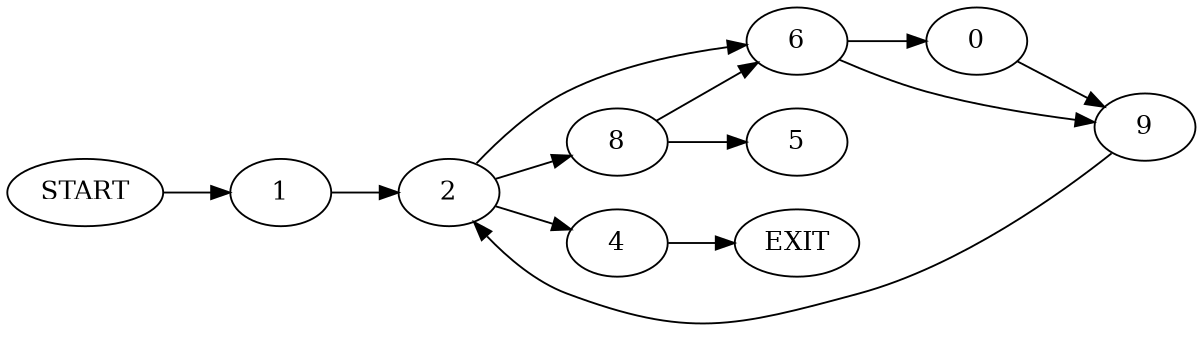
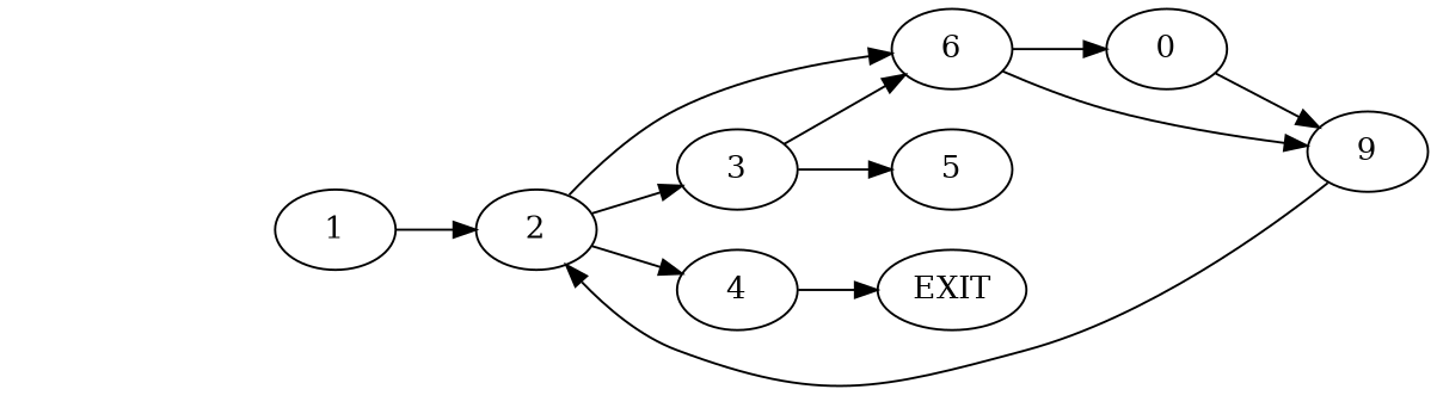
  digraph {
    rankdir=LR
-   n1 [label=START]
    1
    2
    n4 [label=EXIT]
-   3 [label=8]
+   3
    4
    6
    5
    n9 [label=0]
    n10 [label=9]
-   n1 -> 1
    1 -> 2
    2 -> 3
    2 -> 4
    2 -> 6
    3 -> 6
    3 -> 5
    4 -> n4
    6 -> n9
    6 -> n10
    n9 -> n10
    n10 -> 2
  }
